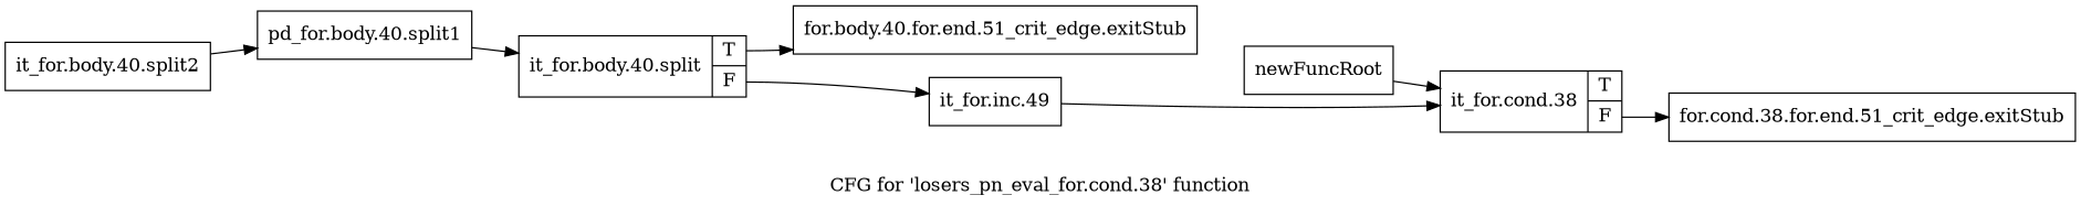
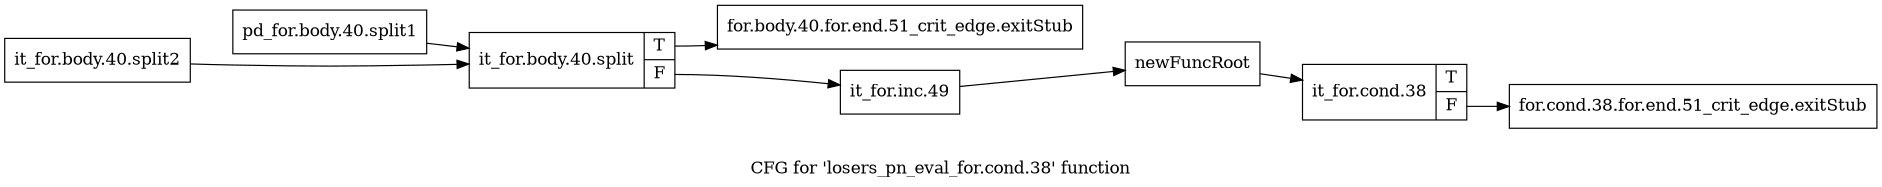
  digraph {
    label="CFG for 'losers_pn_eval_for.cond.38' function"
    rankdir=LR
    node [shape=record]
    n1 [label="{newFuncRoot}"]
    n2 [label="{it_for.cond.38|{<s0>T|<s1>F}}"]
    n3 [label="{for.cond.38.for.end.51_crit_edge.exitStub}"]
    n4 [label="{for.body.40.for.end.51_crit_edge.exitStub}"]
    n5 [label="{it_for.body.40.split2}"]
    n6 [label="{pd_for.body.40.split1}"]
    n7 [label="{it_for.body.40.split|{<s0>T|<s1>F}}"]
    n8 [label="{it_for.inc.49}"]
    n1 -> n2
    n2 -> n3 [tailport=s1]
-   n5 -> n6
+   n5 -> n7
    n6 -> n7
    n7 -> n4 [tailport=s0]
    n7 -> n8 [tailport=s1]
-   n8 -> n2
+   n8 -> n1
  }
